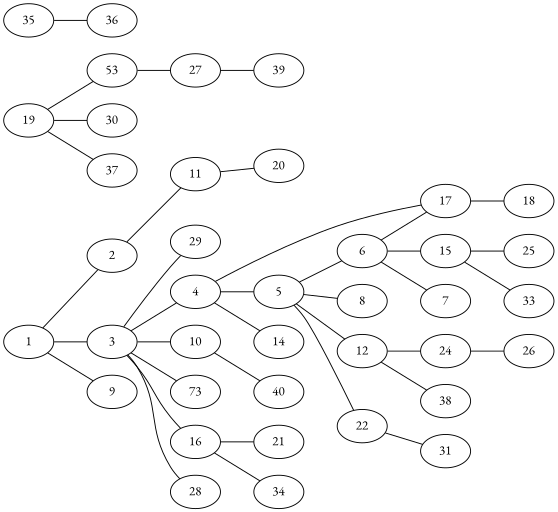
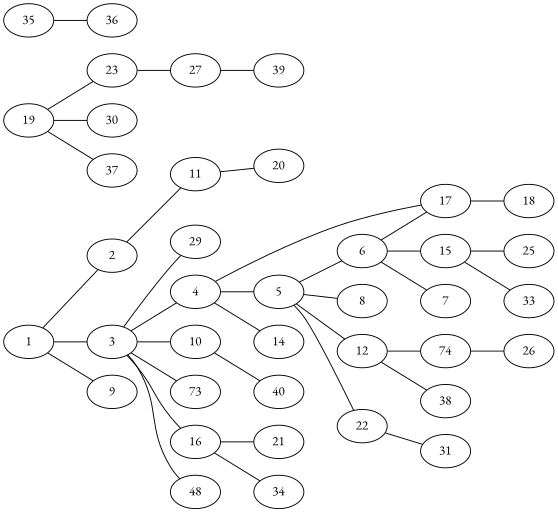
  graph {
    fontname="EB Garamond"
    rankdir=LR
    node [fontname="EB Garamond"]
    edge [fontname="EB Garamond"]
    1
    2
    3
    9
    11
    4
    10
    n8 [label=73]
    16
-   28
+   28 [label=48]
    29
    20
    5
    14
    17
    40
    34
    21
    6
    8
    12
    22
    18
    7
    15
-   24
+   24 [label=74]
    38
    31
    25
    33
    19
-   23 [label=53]
+   23
    30
    37
    26
    27
    39
    35
    36
    1 -- 2
    1 -- 3
    1 -- 9
    2 -- 11
    3 -- 4
    3 -- 10
    3 -- n8
    3 -- 16
    3 -- 28
    3 -- 29
    11 -- 20
    4 -- 5
    4 -- 14
    4 -- 17
    10 -- 40
    16 -- 34
    16 -- 21
    5 -- 6
    5 -- 8
    5 -- 12
    5 -- 22
    17 -- 18
    6 -- 17
    6 -- 7
    6 -- 15
    12 -- 24
    12 -- 38
    22 -- 31
    15 -- 25
    15 -- 33
    24 -- 26
    19 -- 23
    19 -- 30
    19 -- 37
    23 -- 27
    27 -- 39
    35 -- 36
  }
